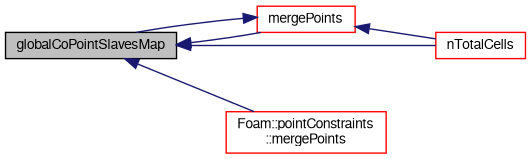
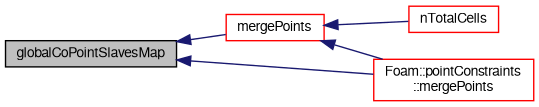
  digraph {
    rankdir=LR
    node [color=red fontname=FreeSans fontsize=10 shape=record]
    edge [color=midnightblue dir=back fontname=FreeSans fontsize=10 labelfontname=FreeSans labelfontsize=10 style=solid]
    n1 [color=black fillcolor=grey75 fontcolor=black height=0.2 label=globalCoPointSlavesMap style=filled width=0.4]
    n2 [height=0.2 label=mergePoints width=0.4]
    n3 [height=0.2 label=nTotalCells width=0.4]
    n4 [height=0.2 label="Foam::pointConstraints\l::mergePoints" width=0.4]
    n1 -> n2
-   n1 -> n3
    n1 -> n4
-   n2 -> n1
+   n2 -> n4
    n2 -> n3
  }
